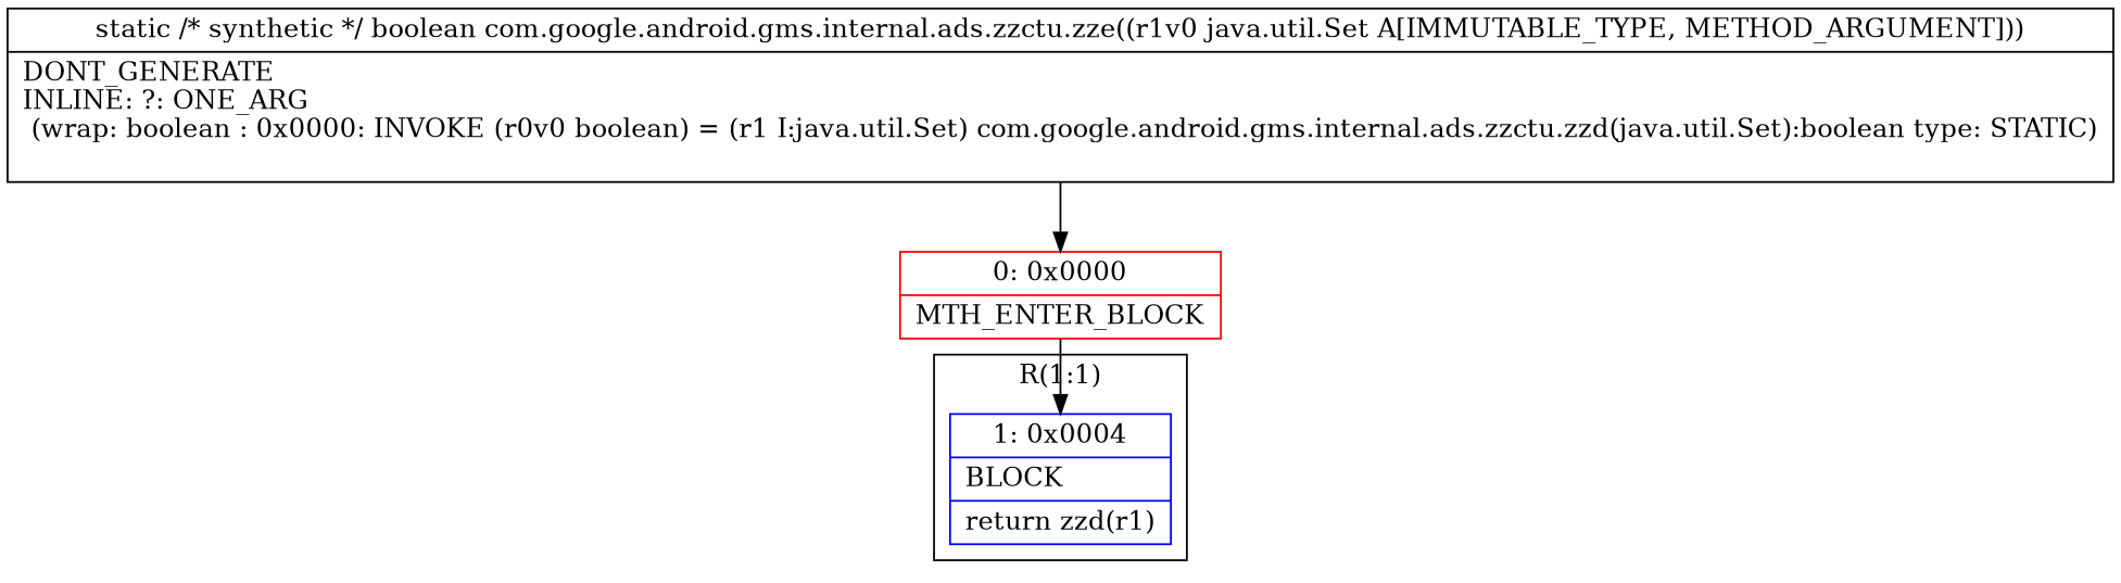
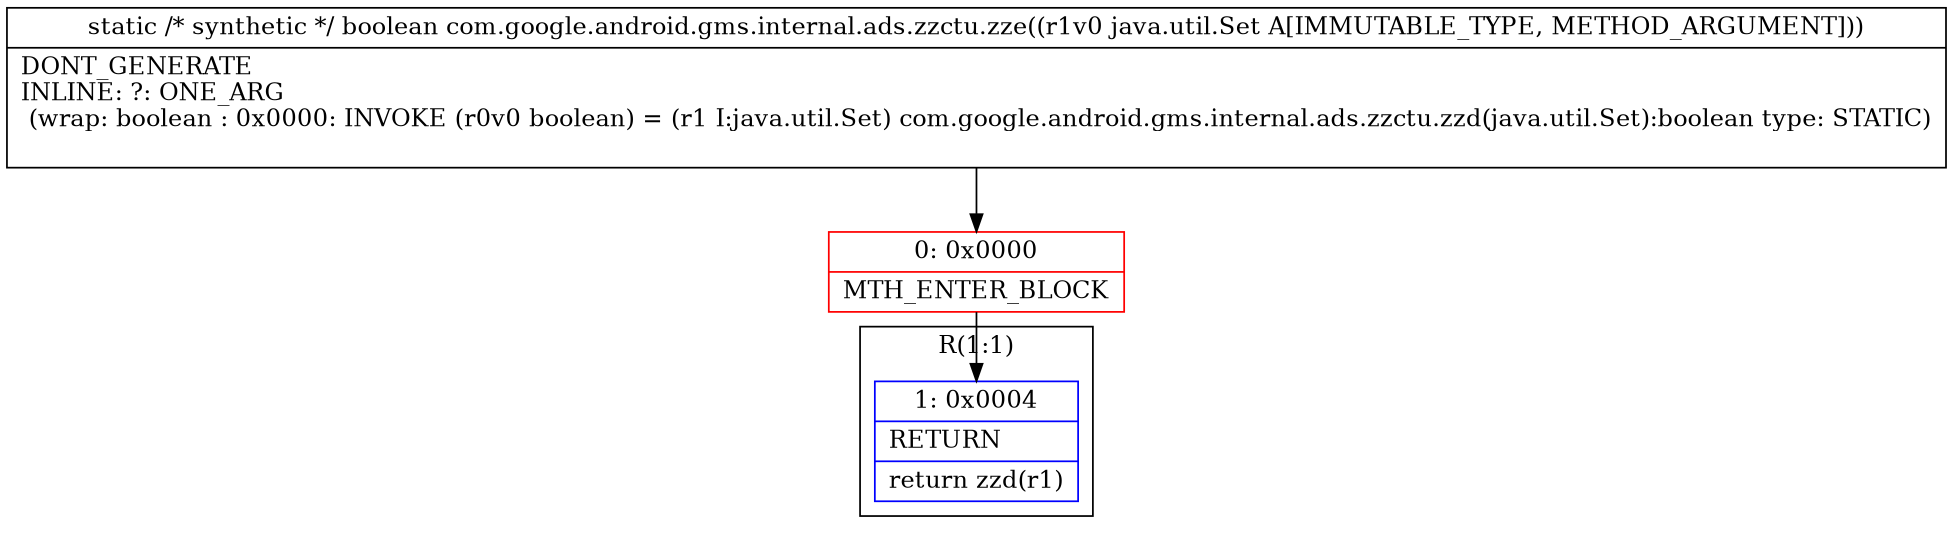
  digraph {
    node [shape=record]
-   n1 [color=blue label="{1\:\ 0x0004|BLOCK\l|return zzd(r1)\l}"]
+   n1 [color=blue label="{1\:\ 0x0004|RETURN\l|return zzd(r1)\l}"]
    n2 [color=red label="{0\:\ 0x0000|MTH_ENTER_BLOCK\l}"]
    n3 [label="{static \/* synthetic *\/ boolean com.google.android.gms.internal.ads.zzctu.zze((r1v0 java.util.Set A[IMMUTABLE_TYPE, METHOD_ARGUMENT]))  | DONT_GENERATE\lINLINE: ?: ONE_ARG  \l  (wrap: boolean : 0x0000: INVOKE  (r0v0 boolean) = (r1 I:java.util.Set) com.google.android.gms.internal.ads.zzctu.zzd(java.util.Set):boolean type: STATIC)\l\l}"]
    subgraph cluster_1 {
      label="R(1:1)"
      n1
    }
    n2 -> n1
    n3 -> n2
  }
